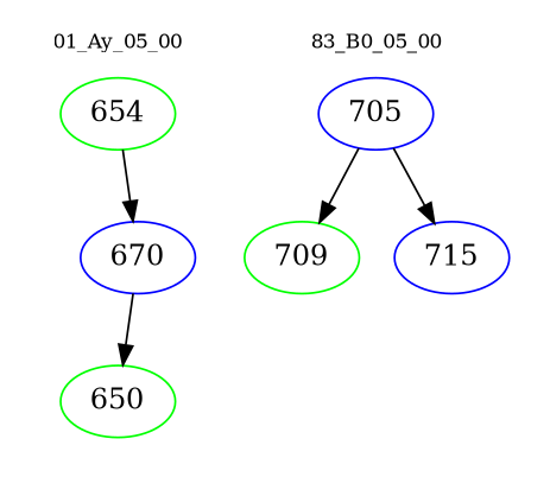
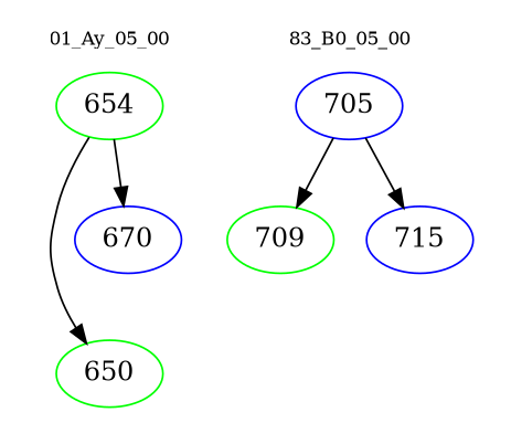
  digraph {
    node [color=green]
    edge [color=black]
    n1 [label=654]
    n2 [label=650]
    n3 [color=blue label=670]
    n4 [color=blue label=705]
    n5 [label=709]
    n6 [color=blue label=715]
    subgraph cluster_1 {
      color=white
      fontsize=10
      label="01_Ay_05_00"
      n1
      n2
      n3
    }
    subgraph cluster_2 {
      color=white
      fontsize=10
      label="83_B0_05_00"
      n4
      n5
      n6
    }
-   n3 -> n2
+   n1 -> n2
    n1 -> n3
    n4 -> n5
    n4 -> n6
  }
